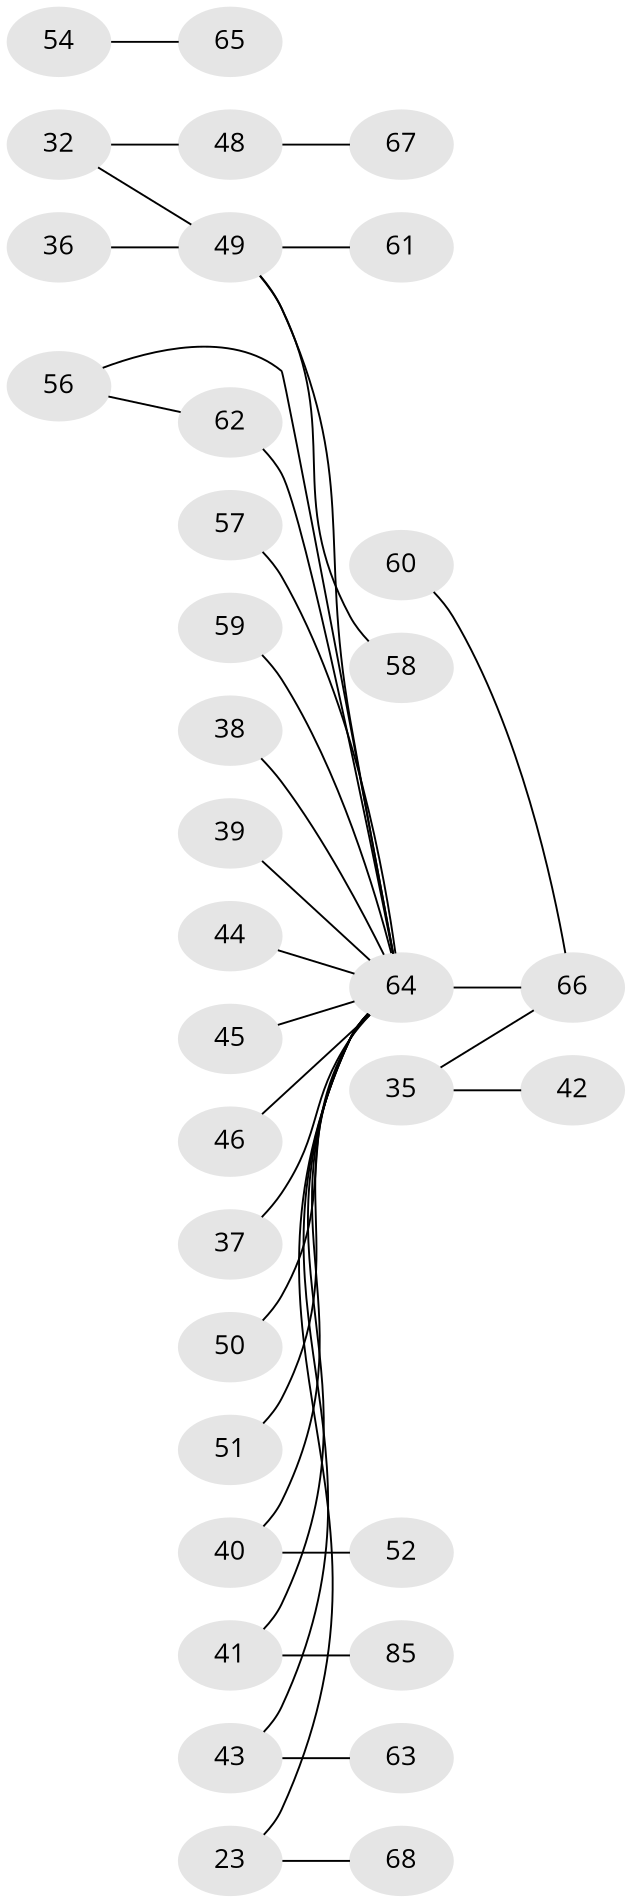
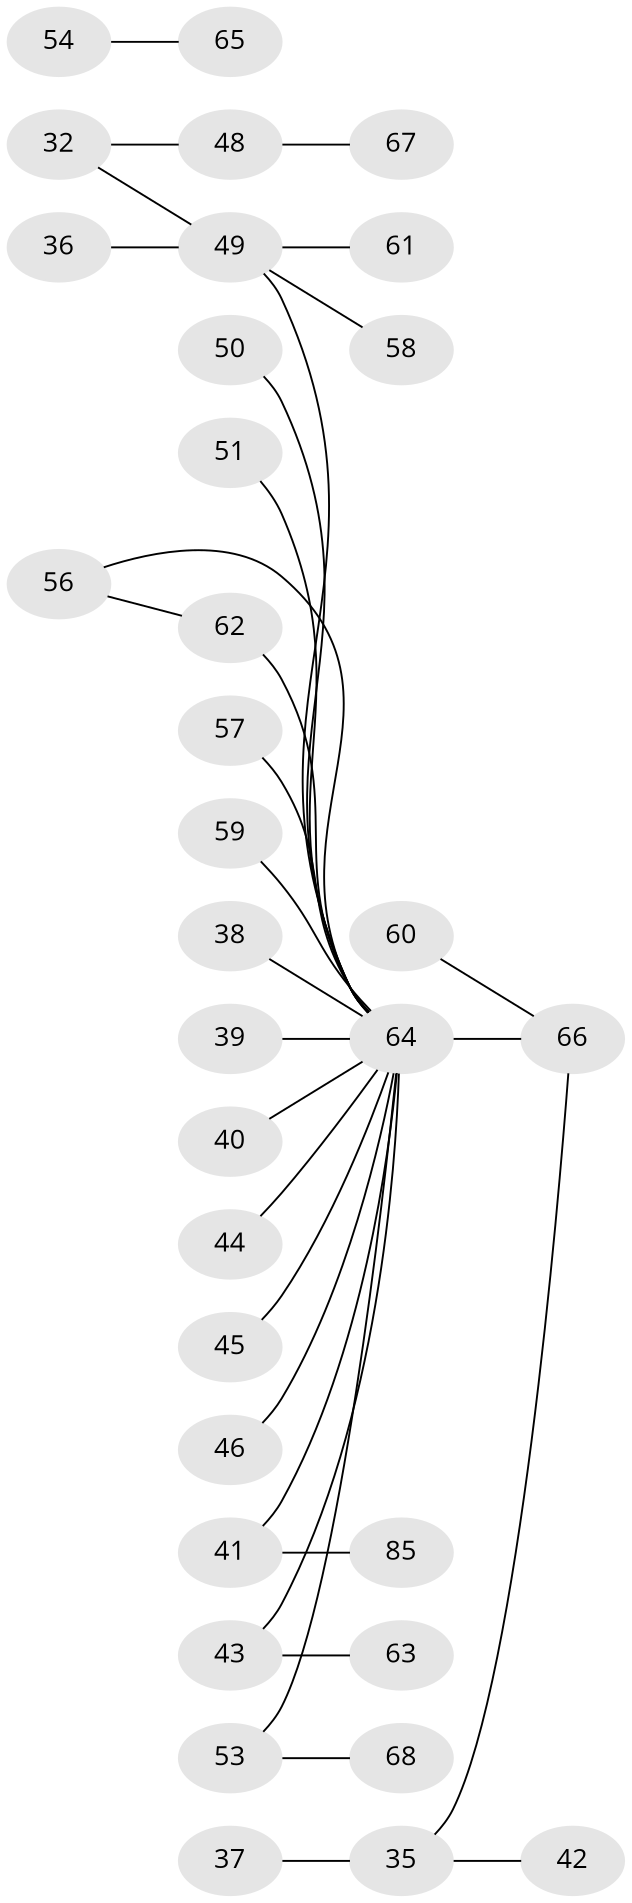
  graph {
    fontname="Open Sans"
    rankdir=LR
    node [color=gray90 fontname="Open Sans" style=filled]
    edge [fontname="Open Sans"]
    32
    48
    49 [super="+13"]
    67
    64 [super="+37"]
    58
    61
    35
    42
    66 [super="+28+29"]
    36
    38
    39
    40 [super="+9+11"]
-   52
    41
    n17 [label=85]
    43 [super="+6"]
    63
    44
    45
    46
    n23 [label=37]
    50
    51
-   53 [super="+27" label=23]
+   53 [super="+27"]
    68
    54
    65
    56 [super="+33"]
    62
    57
    59 [super="+21"]
    60
    32 -- 48
    32 -- 49
    48 -- 67
    49 -- 64
    49 -- 58
    49 -- 61
    64 -- 66
    35 -- 42
    35 -- 66
    36 -- 49
    38 -- 64
    39 -- 64
    40 -- 64
-   40 -- 52
    41 -- 64
    41 -- n17
    43 -- 64
    43 -- 63
    44 -- 64
    45 -- 64
    46 -- 64
-   n23 -- 64
+   n23 -- 35
    50 -- 64
    51 -- 64
    53 -- 64
    53 -- 68
    54 -- 65
    56 -- 64
    56 -- 62
    62 -- 64
    57 -- 64
    59 -- 64
    60 -- 66
  }
